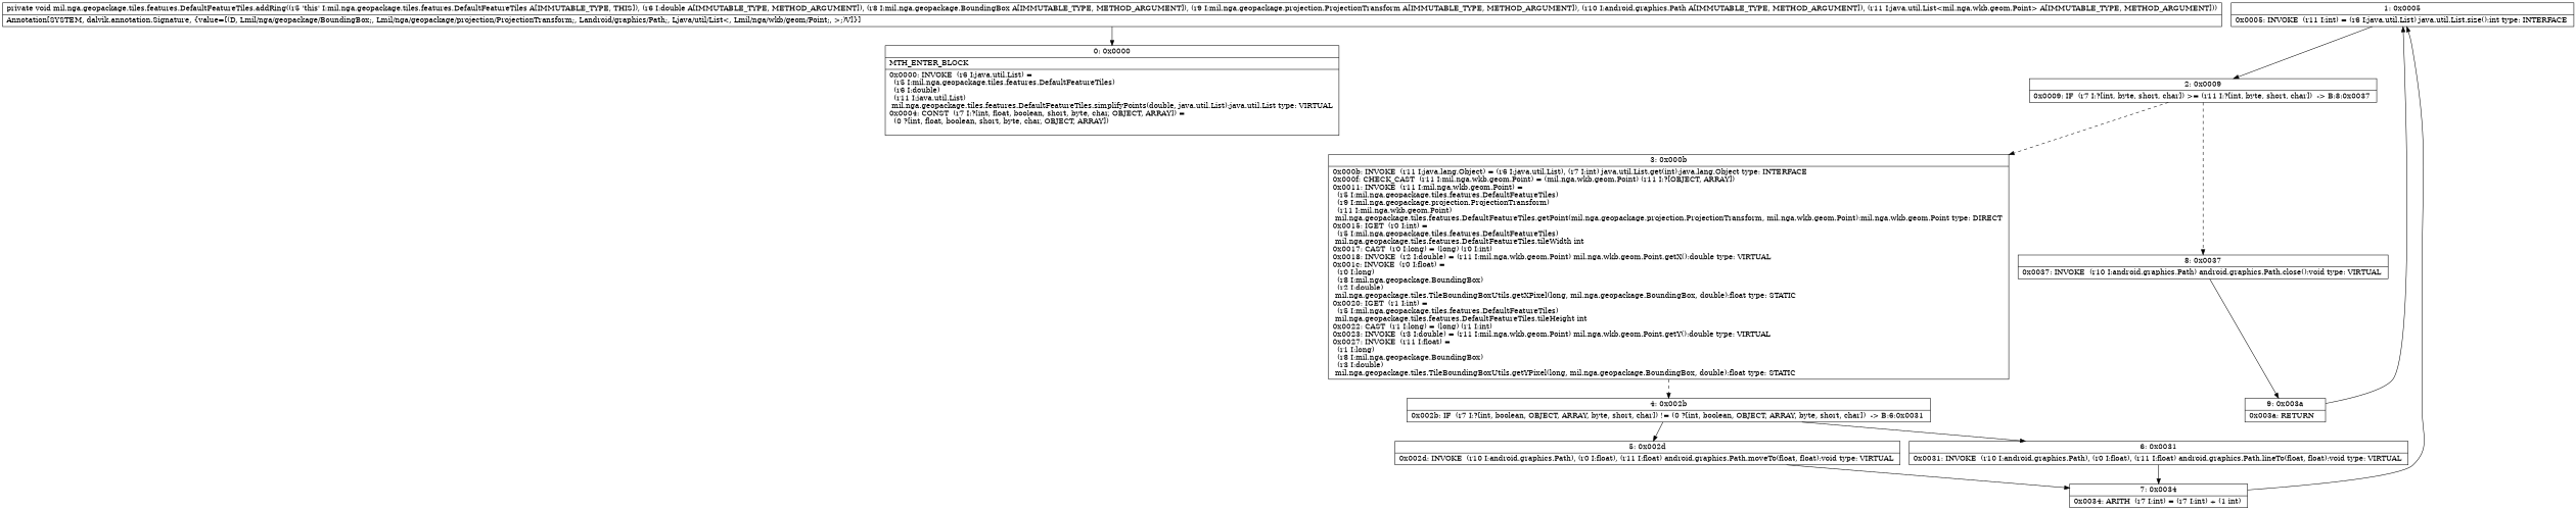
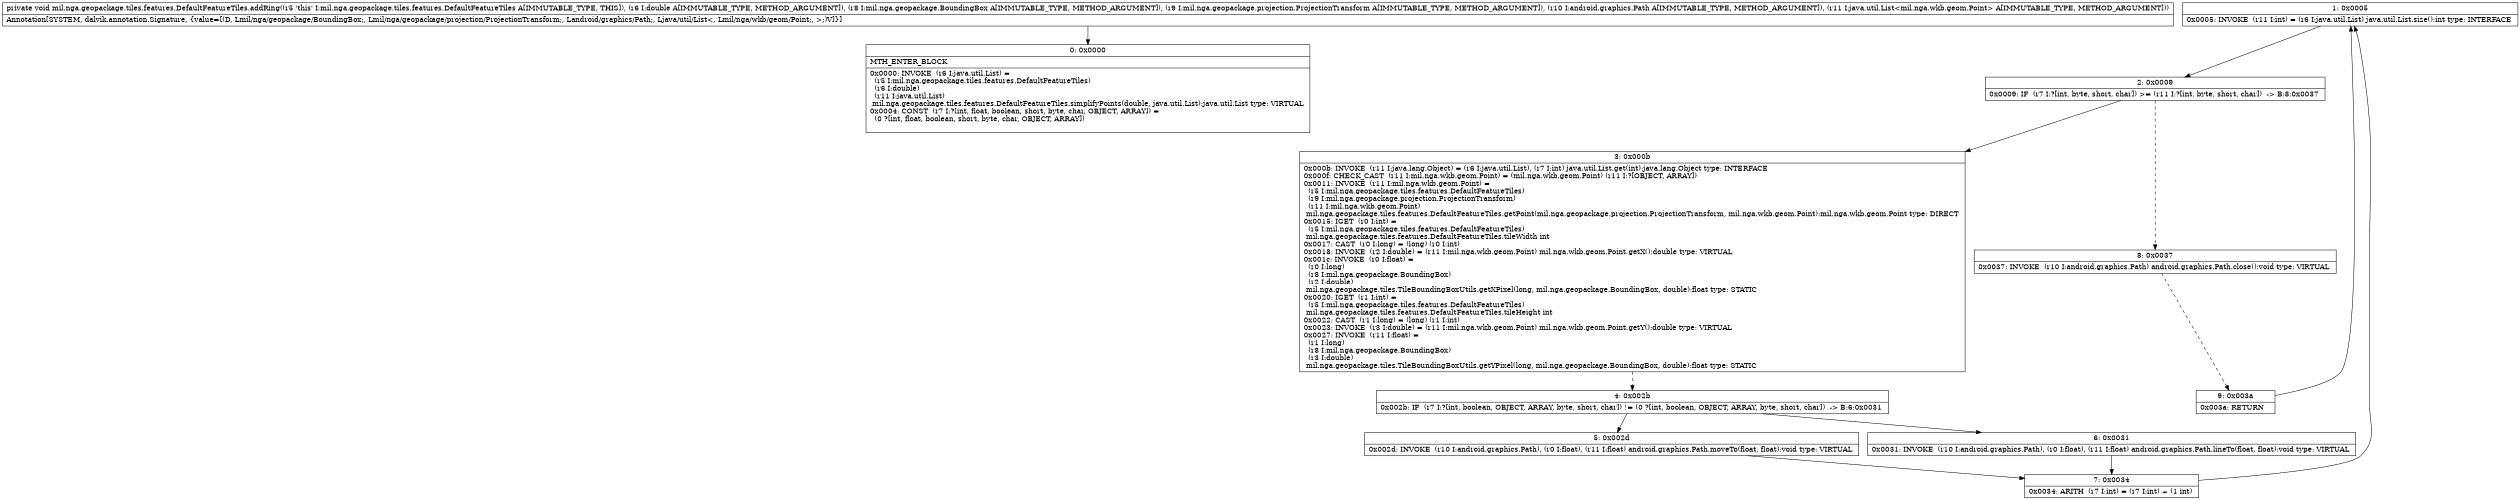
  digraph {
    node [shape=record]
    n1 [label="{0\:\ 0x0000|MTH_ENTER_BLOCK\l|0x0000: INVOKE  (r6 I:java.util.List) = \l  (r5 I:mil.nga.geopackage.tiles.features.DefaultFeatureTiles)\l  (r6 I:double)\l  (r11 I:java.util.List)\l mil.nga.geopackage.tiles.features.DefaultFeatureTiles.simplifyPoints(double, java.util.List):java.util.List type: VIRTUAL \l0x0004: CONST  (r7 I:?[int, float, boolean, short, byte, char, OBJECT, ARRAY]) = \l  (0 ?[int, float, boolean, short, byte, char, OBJECT, ARRAY])\l \l}"]
    n2 [label="{1\:\ 0x0005|0x0005: INVOKE  (r11 I:int) = (r6 I:java.util.List) java.util.List.size():int type: INTERFACE \l}"]
    n3 [label="{2\:\ 0x0009|0x0009: IF  (r7 I:?[int, byte, short, char]) \>= (r11 I:?[int, byte, short, char])  \-\> B:8:0x0037 \l}"]
    n4 [label="{3\:\ 0x000b|0x000b: INVOKE  (r11 I:java.lang.Object) = (r6 I:java.util.List), (r7 I:int) java.util.List.get(int):java.lang.Object type: INTERFACE \l0x000f: CHECK_CAST  (r11 I:mil.nga.wkb.geom.Point) = (mil.nga.wkb.geom.Point) (r11 I:?[OBJECT, ARRAY]) \l0x0011: INVOKE  (r11 I:mil.nga.wkb.geom.Point) = \l  (r5 I:mil.nga.geopackage.tiles.features.DefaultFeatureTiles)\l  (r9 I:mil.nga.geopackage.projection.ProjectionTransform)\l  (r11 I:mil.nga.wkb.geom.Point)\l mil.nga.geopackage.tiles.features.DefaultFeatureTiles.getPoint(mil.nga.geopackage.projection.ProjectionTransform, mil.nga.wkb.geom.Point):mil.nga.wkb.geom.Point type: DIRECT \l0x0015: IGET  (r0 I:int) = \l  (r5 I:mil.nga.geopackage.tiles.features.DefaultFeatureTiles)\l mil.nga.geopackage.tiles.features.DefaultFeatureTiles.tileWidth int \l0x0017: CAST  (r0 I:long) = (long) (r0 I:int) \l0x0018: INVOKE  (r2 I:double) = (r11 I:mil.nga.wkb.geom.Point) mil.nga.wkb.geom.Point.getX():double type: VIRTUAL \l0x001c: INVOKE  (r0 I:float) = \l  (r0 I:long)\l  (r8 I:mil.nga.geopackage.BoundingBox)\l  (r2 I:double)\l mil.nga.geopackage.tiles.TileBoundingBoxUtils.getXPixel(long, mil.nga.geopackage.BoundingBox, double):float type: STATIC \l0x0020: IGET  (r1 I:int) = \l  (r5 I:mil.nga.geopackage.tiles.features.DefaultFeatureTiles)\l mil.nga.geopackage.tiles.features.DefaultFeatureTiles.tileHeight int \l0x0022: CAST  (r1 I:long) = (long) (r1 I:int) \l0x0023: INVOKE  (r3 I:double) = (r11 I:mil.nga.wkb.geom.Point) mil.nga.wkb.geom.Point.getY():double type: VIRTUAL \l0x0027: INVOKE  (r11 I:float) = \l  (r1 I:long)\l  (r8 I:mil.nga.geopackage.BoundingBox)\l  (r3 I:double)\l mil.nga.geopackage.tiles.TileBoundingBoxUtils.getYPixel(long, mil.nga.geopackage.BoundingBox, double):float type: STATIC \l}"]
    n5 [label="{8\:\ 0x0037|0x0037: INVOKE  (r10 I:android.graphics.Path) android.graphics.Path.close():void type: VIRTUAL \l}"]
    n6 [label="{4\:\ 0x002b|0x002b: IF  (r7 I:?[int, boolean, OBJECT, ARRAY, byte, short, char]) != (0 ?[int, boolean, OBJECT, ARRAY, byte, short, char])  \-\> B:6:0x0031 \l}"]
    n7 [label="{9\:\ 0x003a|0x003a: RETURN   \l}"]
    n8 [label="{5\:\ 0x002d|0x002d: INVOKE  (r10 I:android.graphics.Path), (r0 I:float), (r11 I:float) android.graphics.Path.moveTo(float, float):void type: VIRTUAL \l}"]
    n9 [label="{6\:\ 0x0031|0x0031: INVOKE  (r10 I:android.graphics.Path), (r0 I:float), (r11 I:float) android.graphics.Path.lineTo(float, float):void type: VIRTUAL \l}"]
    n10 [label="{7\:\ 0x0034|0x0034: ARITH  (r7 I:int) = (r7 I:int) + (1 int) \l}"]
    n11 [label="{private void mil.nga.geopackage.tiles.features.DefaultFeatureTiles.addRing((r5 'this' I:mil.nga.geopackage.tiles.features.DefaultFeatureTiles A[IMMUTABLE_TYPE, THIS]), (r6 I:double A[IMMUTABLE_TYPE, METHOD_ARGUMENT]), (r8 I:mil.nga.geopackage.BoundingBox A[IMMUTABLE_TYPE, METHOD_ARGUMENT]), (r9 I:mil.nga.geopackage.projection.ProjectionTransform A[IMMUTABLE_TYPE, METHOD_ARGUMENT]), (r10 I:android.graphics.Path A[IMMUTABLE_TYPE, METHOD_ARGUMENT]), (r11 I:java.util.List\<mil.nga.wkb.geom.Point\> A[IMMUTABLE_TYPE, METHOD_ARGUMENT]))  | Annotation[SYSTEM, dalvik.annotation.Signature, \{value=[(D, Lmil\/nga\/geopackage\/BoundingBox;, Lmil\/nga\/geopackage\/projection\/ProjectionTransform;, Landroid\/graphics\/Path;, Ljava\/util\/List\<, Lmil\/nga\/wkb\/geom\/Point;, \>;)V]\}]\l}"]
    n2 -> n3
-   n3 -> n4 [style=dashed]
+   n3 -> n4 [style=solid]
    n3 -> n5 [style=dashed]
    n4 -> n6 [style=dashed]
-   n5 -> n7
+   n5 -> n7 [style=dashed]
    n6 -> n8 [style=solid]
    n6 -> n9
    n7 -> n2
    n8 -> n10
    n9 -> n10
    n10 -> n2
    n11 -> n1
  }
